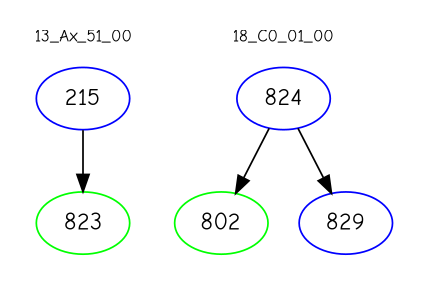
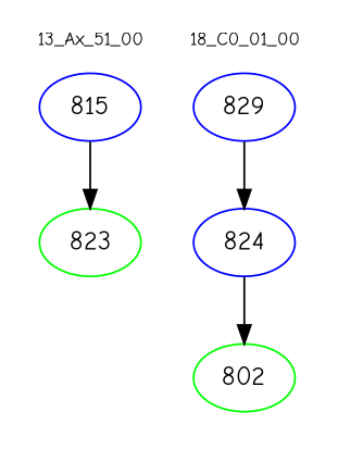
  digraph {
    fontname="Comic Neue"
    node [color=blue fontname="Comic Neue"]
    edge [color=black fontname="Comic Neue"]
-   n1 [label=215]
+   n1 [label=815]
    n2 [color=green label=823]
    n3 [label=824]
    n4 [color=green label=802]
    n5 [label=829]
    subgraph cluster_1 {
      color=white
      fontsize=10
      label="13_Ax_51_00"
      n1
      n2
    }
    subgraph cluster_2 {
      color=white
      fontsize=10
      label="18_C0_01_00"
      n3
      n4
      n5
    }
    n1 -> n2
    n3 -> n4
-   n3 -> n5
+   n5 -> n3
  }
